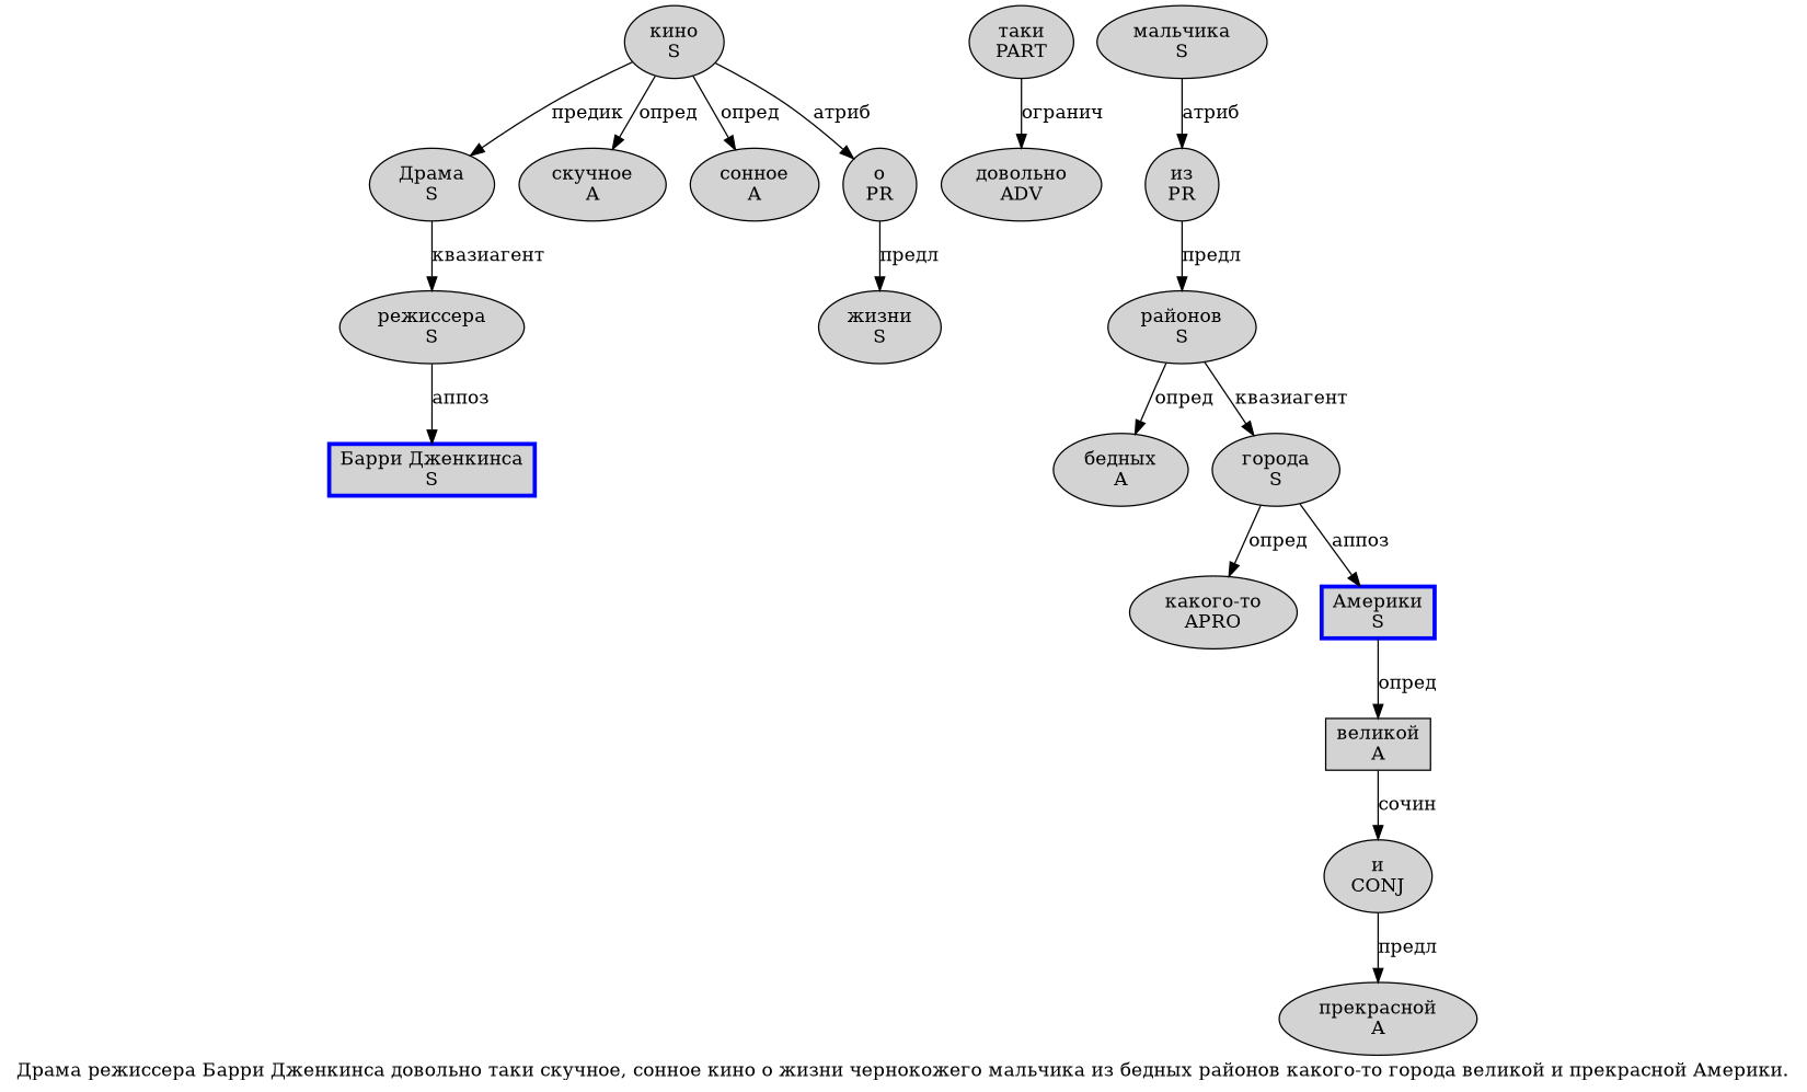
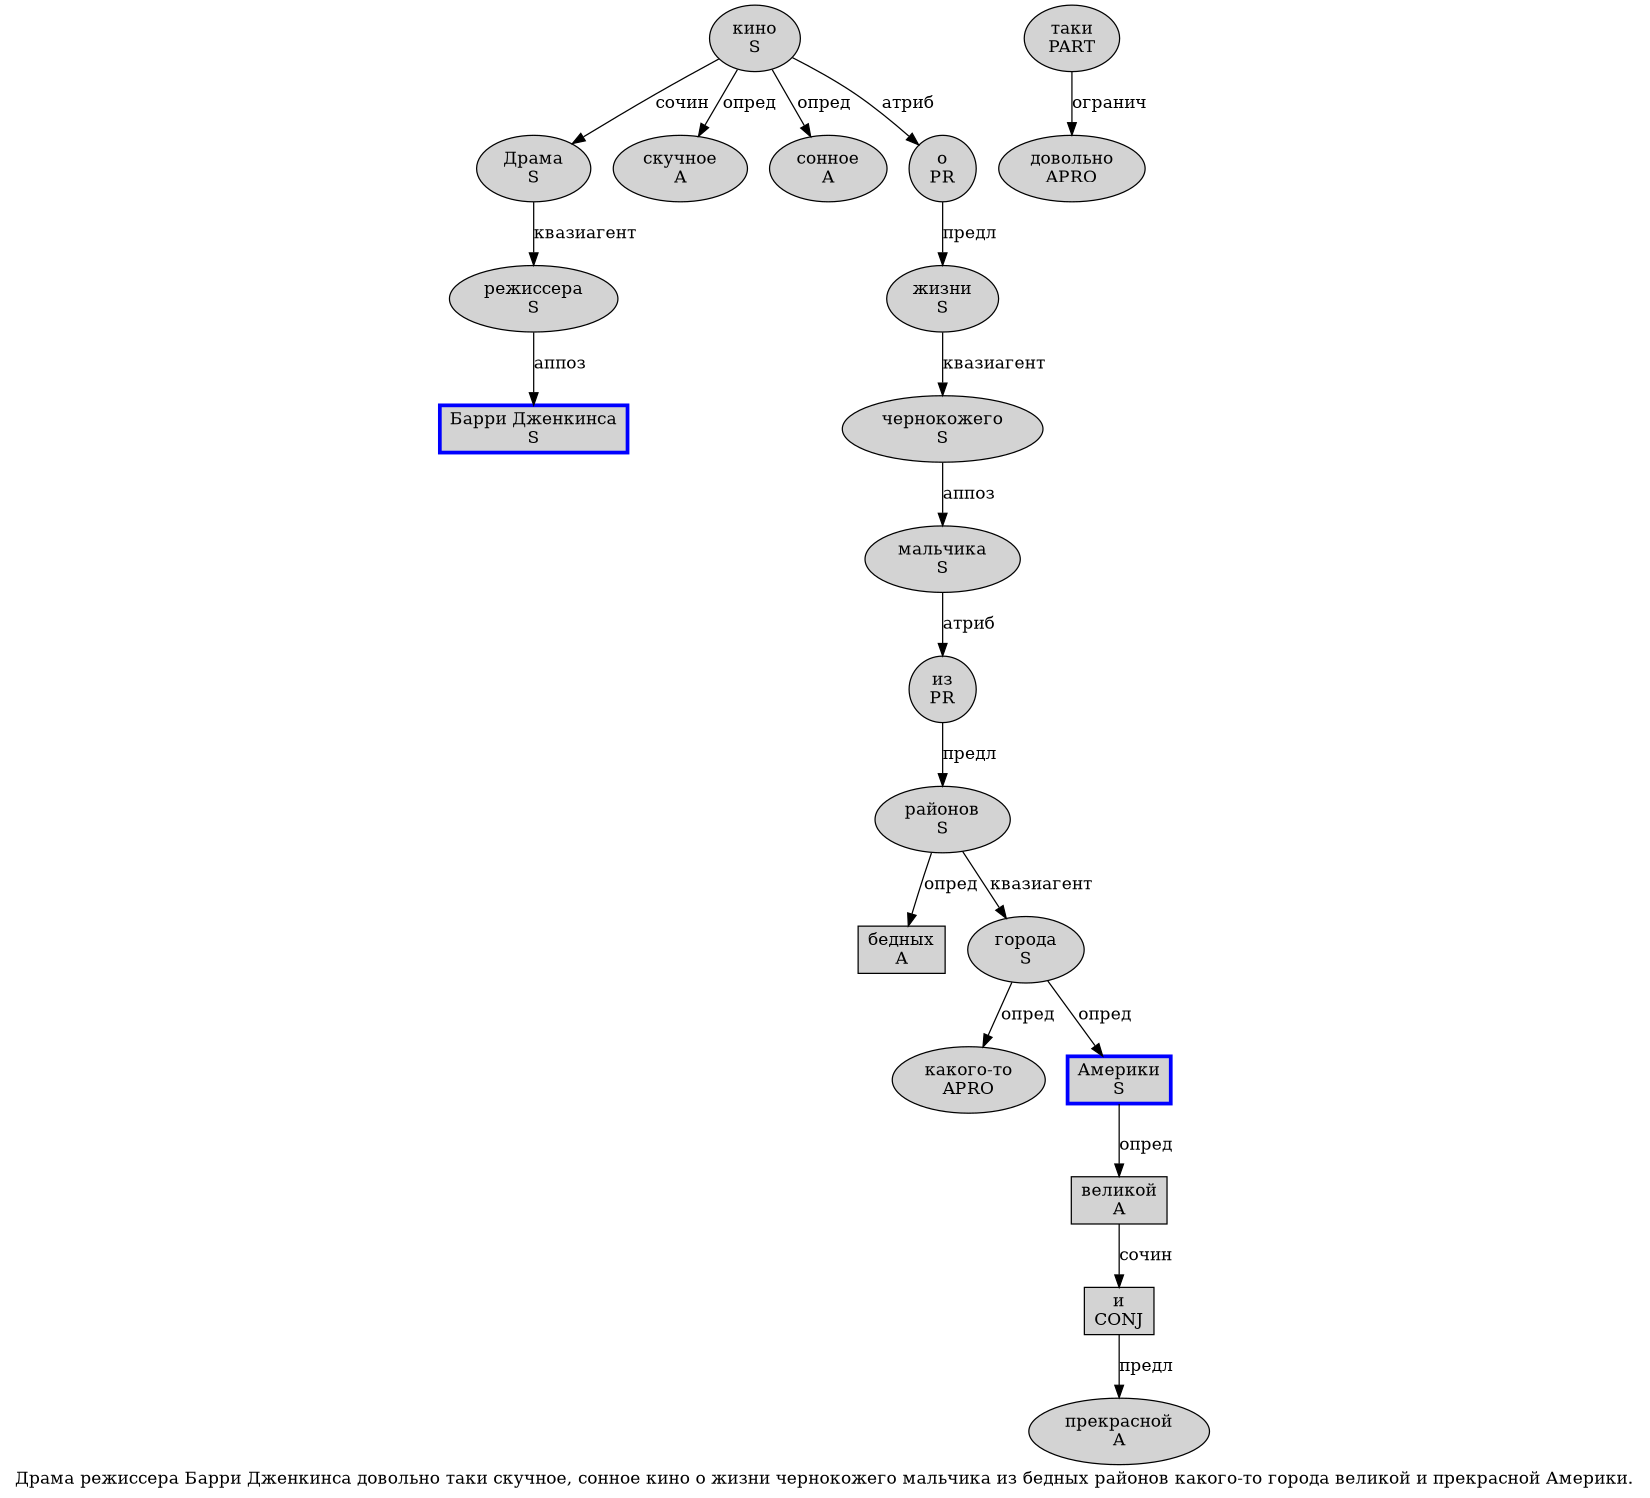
  digraph {
    fontname="DejaVu Serif"
    label="Драма режиссера Барри Дженкинса довольно таки скучное, сонное кино о жизни чернокожего мальчика из бедных районов какого-то города великой и прекрасной Америки."
    node [fillcolor=lightgray fontname="DejaVu Serif" penwidth=1 shape=ellipse style=filled]
    edge [fontname="DejaVu Serif"]
    n1 [label="Драма\nS"]
    n2 [label="режиссера\nS"]
    n3 [color=blue label="Барри Дженкинса\nS" penwidth=3 shape=box]
-   n4 [label="довольно\nADV"]
+   n4 [label="довольно\nAPRO"]
    n5 [label="таки\nPART"]
    n6 [label="скучное\nA"]
    n7 [label="сонное\nA"]
    n8 [label="кино\nS"]
    n9 [label="о\nPR"]
    n10 [label="жизни\nS"]
+   n11 [label="чернокожего\nS"]
    n12 [label="мальчика\nS"]
    n13 [label="из\nPR"]
    n14 [label="районов\nS"]
-   n15 [label="бедных\nA"]
+   n15 [label="бедных\nA" shape=box]
    n16 [label="города\nS"]
    n17 [label="какого-то\nAPRO"]
    n18 [color=blue label="Америки\nS" penwidth=3 shape=box]
    n19 [label="великой\nA" shape=box]
-   n20 [label="и\nCONJ"]
+   n20 [label="и\nCONJ" shape=box]
    n21 [label="прекрасной\nA"]
    n1 -> n2 [label="квазиагент"]
    n2 -> n3 [label="аппоз"]
    n5 -> n4 [label="огранич"]
-   n8 -> n1 [label="предик"]
+   n8 -> n1 [label="сочин"]
    n8 -> n6 [label="опред"]
    n8 -> n7 [label="опред"]
    n8 -> n9 [label="атриб"]
    n9 -> n10 [label="предл"]
+   n10 -> n11 [label="квазиагент"]
+   n11 -> n12 [label="аппоз"]
    n12 -> n13 [label="атриб"]
    n13 -> n14 [label="предл"]
    n14 -> n15 [label="опред"]
    n14 -> n16 [label="квазиагент"]
    n16 -> n17 [label="опред"]
-   n16 -> n18 [label="аппоз"]
+   n16 -> n18 [label="опред"]
    n18 -> n19 [label="опред"]
    n19 -> n20 [label="сочин"]
    n20 -> n21 [label="предл"]
  }
